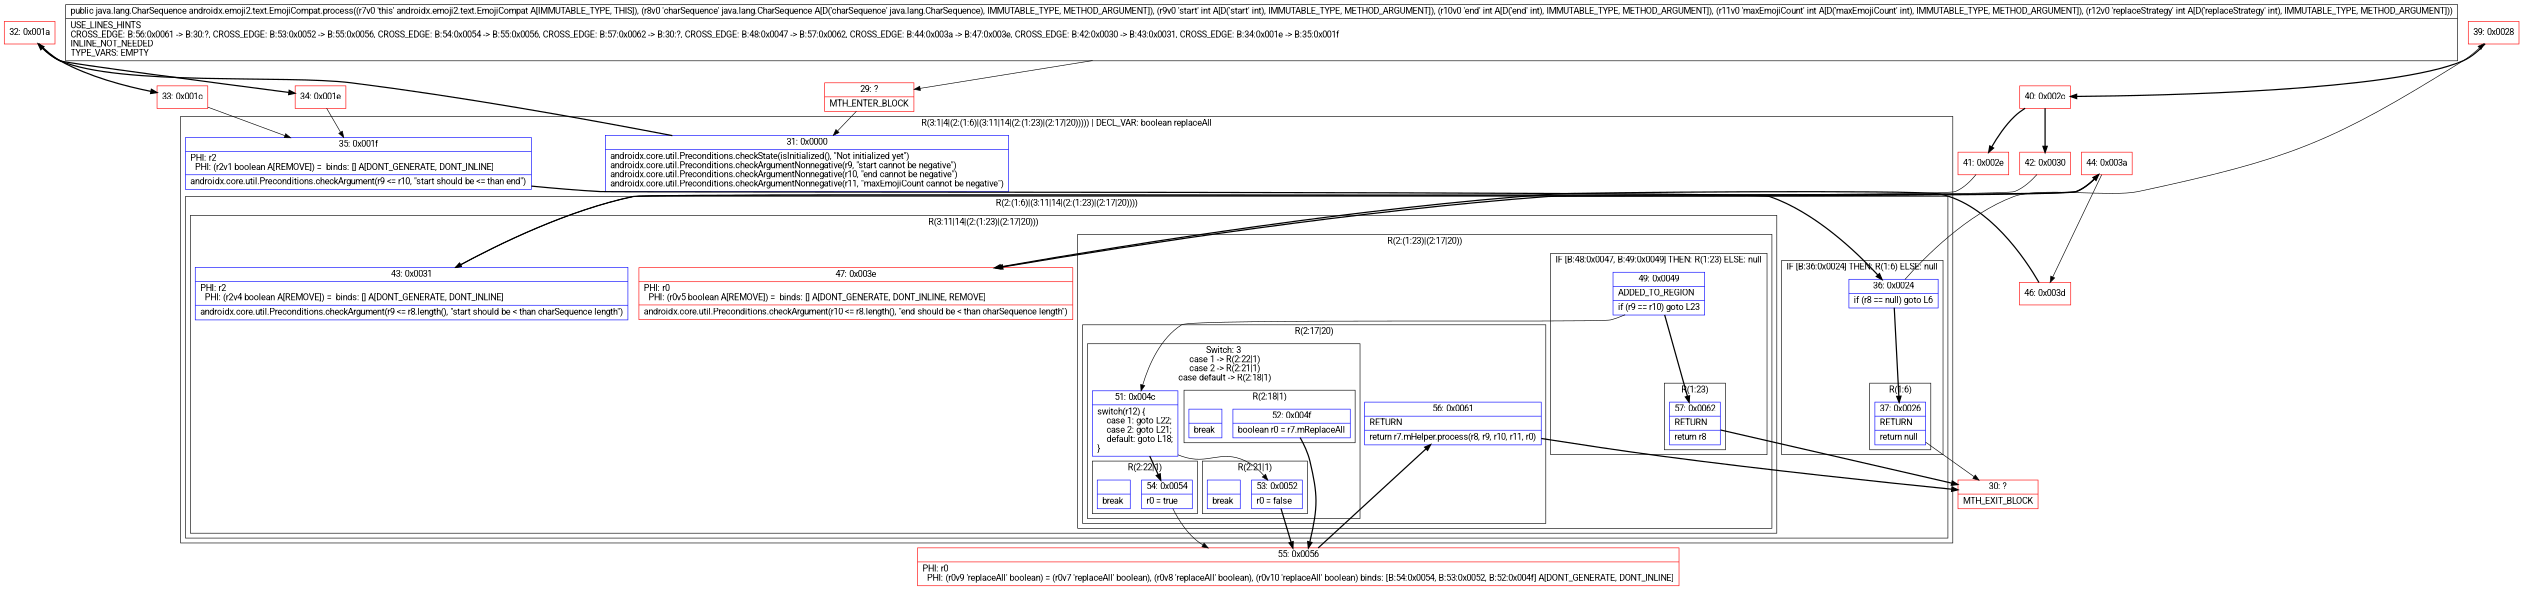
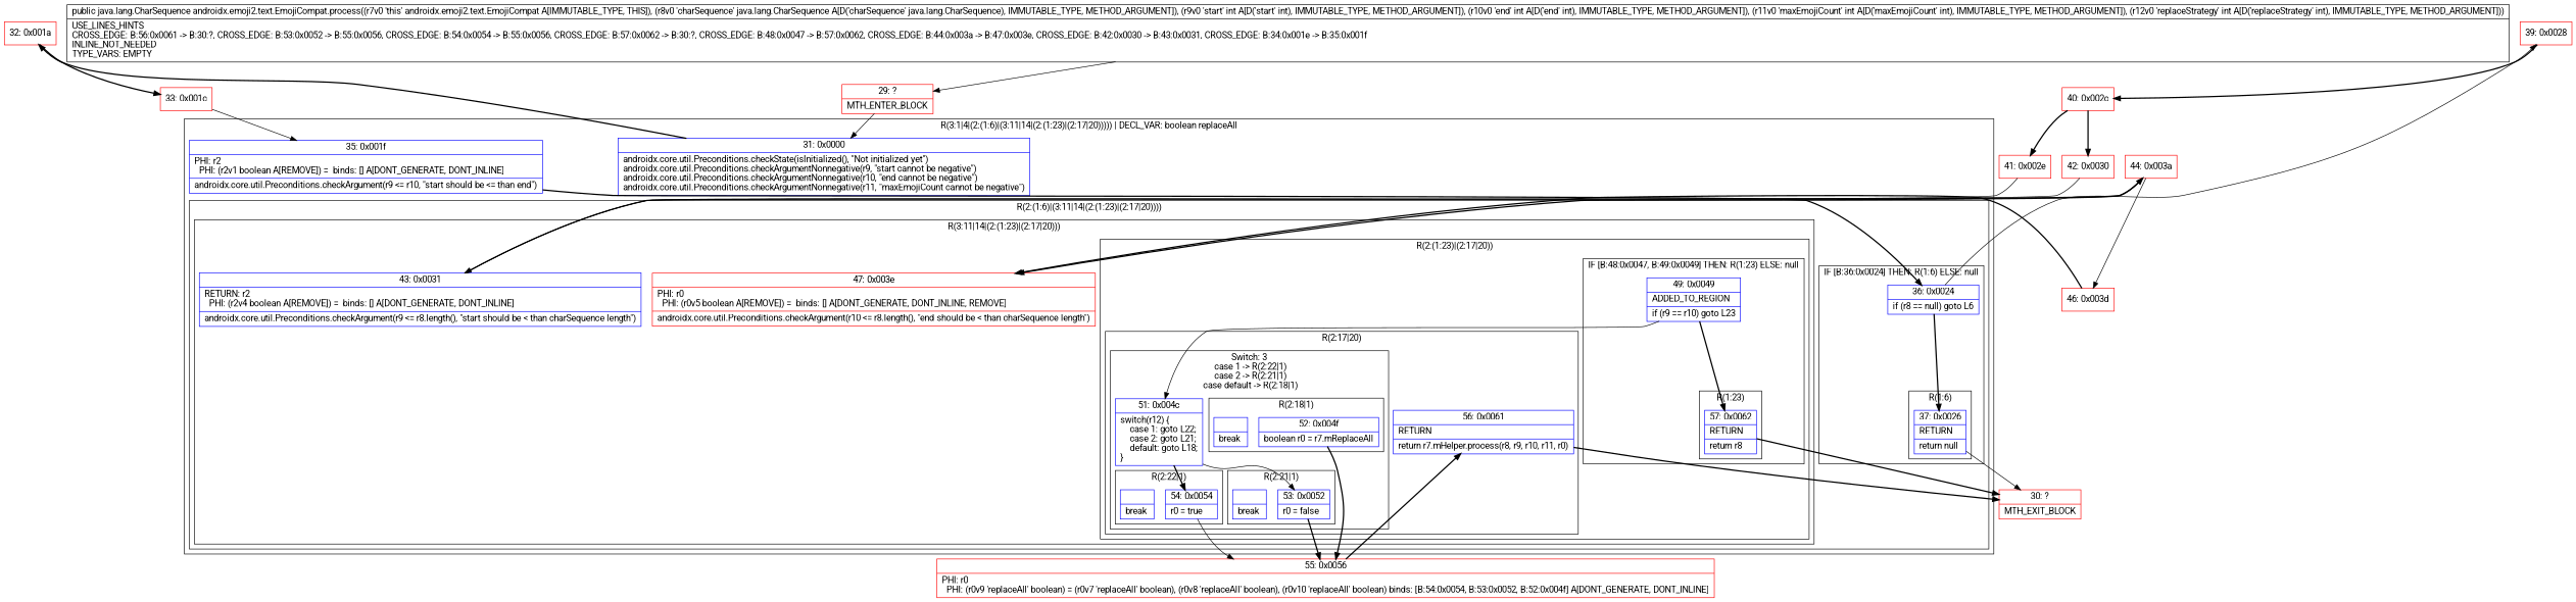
  digraph {
    fontname=Roboto
    node [color=blue fontname=Roboto shape=record]
    edge [fontname=Roboto style=bold]
    n1 [label="{37\:\ 0x0026|RETURN\l|return null\l}"]
    n2 [label="{36\:\ 0x0024|if (r8 == null) goto L6\l}"]
    n3 [label="{57\:\ 0x0062|RETURN\l|return r8\l}"]
    n4 [label="{49\:\ 0x0049|ADDED_TO_REGION\l|if (r9 == r10) goto L23\l}"]
    n5 [label="{54\:\ 0x0054|r0 = true\l}"]
    n6 [label="{|break\l}"]
    n7 [label="{53\:\ 0x0052|r0 = false\l}"]
    n8 [label="{|break\l}"]
    n9 [label="{52\:\ 0x004f|boolean r0 = r7.mReplaceAll\l}"]
    n10 [label="{|break\l}"]
    n11 [label="{51\:\ 0x004c|switch(r12) \{\l    case 1: goto L22;\l    case 2: goto L21;\l    default: goto L18;\l\}\l}"]
    n12 [label="{56\:\ 0x0061|RETURN\l|return r7.mHelper.process(r8, r9, r10, r11, r0)\l}"]
-   n13 [label="{43\:\ 0x0031|PHI: r2 \l  PHI: (r2v4 boolean A[REMOVE]) =  binds: [] A[DONT_GENERATE, DONT_INLINE]\l|androidx.core.util.Preconditions.checkArgument(r9 \<= r8.length(), \"start should be \< than charSequence length\")\l}"]
+   n13 [label="{43\:\ 0x0031|RETURN: r2 \l  PHI: (r2v4 boolean A[REMOVE]) =  binds: [] A[DONT_GENERATE, DONT_INLINE]\l|androidx.core.util.Preconditions.checkArgument(r9 \<= r8.length(), \"start should be \< than charSequence length\")\l}"]
    n14 [color=red label="{47\:\ 0x003e|PHI: r0 \l  PHI: (r0v5 boolean A[REMOVE]) =  binds: [] A[DONT_GENERATE, DONT_INLINE, REMOVE]\l|androidx.core.util.Preconditions.checkArgument(r10 \<= r8.length(), \"end should be \< than charSequence length\")\l}"]
    n15 [label="{31\:\ 0x0000|androidx.core.util.Preconditions.checkState(isInitialized(), \"Not initialized yet\")\landroidx.core.util.Preconditions.checkArgumentNonnegative(r9, \"start cannot be negative\")\landroidx.core.util.Preconditions.checkArgumentNonnegative(r10, \"end cannot be negative\")\landroidx.core.util.Preconditions.checkArgumentNonnegative(r11, \"maxEmojiCount cannot be negative\")\l}"]
    n16 [label="{35\:\ 0x001f|PHI: r2 \l  PHI: (r2v1 boolean A[REMOVE]) =  binds: [] A[DONT_GENERATE, DONT_INLINE]\l|androidx.core.util.Preconditions.checkArgument(r9 \<= r10, \"start should be \<= than end\")\l}"]
    n17 [color=red label="{30\:\ ?|MTH_EXIT_BLOCK\l}"]
    n18 [color=red label="{39\:\ 0x0028}"]
    n19 [color=red label="{55\:\ 0x0056|PHI: r0 \l  PHI: (r0v9 'replaceAll' boolean) = (r0v7 'replaceAll' boolean), (r0v8 'replaceAll' boolean), (r0v10 'replaceAll' boolean) binds: [B:54:0x0054, B:53:0x0052, B:52:0x004f] A[DONT_GENERATE, DONT_INLINE]\l}"]
    n20 [color=red label="{44\:\ 0x003a}"]
    n21 [color=red label="{32\:\ 0x001a}"]
    n22 [color=red label="{33\:\ 0x001c}"]
-   n23 [color=red label="{34\:\ 0x001e}"]
    n24 [color=red label="{40\:\ 0x002c}"]
    n25 [color=red label="{46\:\ 0x003d}"]
    n26 [color=red label="{29\:\ ?|MTH_ENTER_BLOCK\l}"]
    n27 [color=red label="{41\:\ 0x002e}"]
    n28 [color=red label="{42\:\ 0x0030}"]
    n29 [label="{public java.lang.CharSequence androidx.emoji2.text.EmojiCompat.process((r7v0 'this' androidx.emoji2.text.EmojiCompat A[IMMUTABLE_TYPE, THIS]), (r8v0 'charSequence' java.lang.CharSequence A[D('charSequence' java.lang.CharSequence), IMMUTABLE_TYPE, METHOD_ARGUMENT]), (r9v0 'start' int A[D('start' int), IMMUTABLE_TYPE, METHOD_ARGUMENT]), (r10v0 'end' int A[D('end' int), IMMUTABLE_TYPE, METHOD_ARGUMENT]), (r11v0 'maxEmojiCount' int A[D('maxEmojiCount' int), IMMUTABLE_TYPE, METHOD_ARGUMENT]), (r12v0 'replaceStrategy' int A[D('replaceStrategy' int), IMMUTABLE_TYPE, METHOD_ARGUMENT]))  | USE_LINES_HINTS\lCROSS_EDGE: B:56:0x0061 \-\> B:30:?, CROSS_EDGE: B:53:0x0052 \-\> B:55:0x0056, CROSS_EDGE: B:54:0x0054 \-\> B:55:0x0056, CROSS_EDGE: B:57:0x0062 \-\> B:30:?, CROSS_EDGE: B:48:0x0047 \-\> B:57:0x0062, CROSS_EDGE: B:44:0x003a \-\> B:47:0x003e, CROSS_EDGE: B:42:0x0030 \-\> B:43:0x0031, CROSS_EDGE: B:34:0x001e \-\> B:35:0x001f\lINLINE_NOT_NEEDED\lTYPE_VARS: EMPTY\l}" color=""]
    subgraph cluster_1 {
      label="R(3:1|4|(2:(1:6)|(3:11|14|(2:(1:23)|(2:17|20))))) | DECL_VAR: boolean replaceAll\l"
      n15
      n16
      subgraph cluster_2 {
        label="R(2:(1:6)|(3:11|14|(2:(1:23)|(2:17|20))))"
        subgraph cluster_3 {
          label="IF [B:36:0x0024] THEN: R(1:6) ELSE: null"
          n2
          subgraph cluster_4 {
            label="R(1:6)"
            n1
          }
        }
        subgraph cluster_5 {
          label="R(3:11|14|(2:(1:23)|(2:17|20)))"
          n13
          n14
          subgraph cluster_6 {
            label="R(2:(1:23)|(2:17|20))"
            subgraph cluster_7 {
              label="IF [B:48:0x0047, B:49:0x0049] THEN: R(1:23) ELSE: null"
              n4
              subgraph cluster_8 {
                label="R(1:23)"
                n3
              }
            }
            subgraph cluster_9 {
              label="R(2:17|20)"
              n12
              subgraph cluster_10 {
                label="Switch: 3\n case 1 -> R(2:22|1)\n case 2 -> R(2:21|1)\n case default -> R(2:18|1)"
                n11
                subgraph cluster_11 {
                  label="R(2:22|1)"
                  n5
                  n6
                }
                subgraph cluster_12 {
                  label="R(2:21|1)"
                  n7
                  n8
                }
                subgraph cluster_13 {
                  label="R(2:18|1)"
                  n9
                  n10
                }
              }
            }
          }
        }
      }
    }
    n1 -> n17 [style=solid]
    n2 -> n1
    n2 -> n18 [style=solid]
    n3 -> n17
    n4 -> n3
    n4 -> n11 [style=solid]
    n5 -> n19 [style=solid]
    n7 -> n19
    n9 -> n19
    n11 -> n5
    n11 -> n7 [style=solid]
    n12 -> n17
    n13 -> n20
    n15 -> n21
    n16 -> n2
    n18 -> n24
    n19 -> n12
    n20 -> n14
    n20 -> n25 [style=solid]
    n21 -> n22
-   n21 -> n23
    n22 -> n16 [style=solid]
-   n23 -> n16 [style=solid]
    n24 -> n27
    n24 -> n28
    n25 -> n14
    n26 -> n15 [style=solid]
    n27 -> n13 [style=solid]
    n28 -> n13 [style=solid]
    n29 -> n26 [style=solid]
  }
